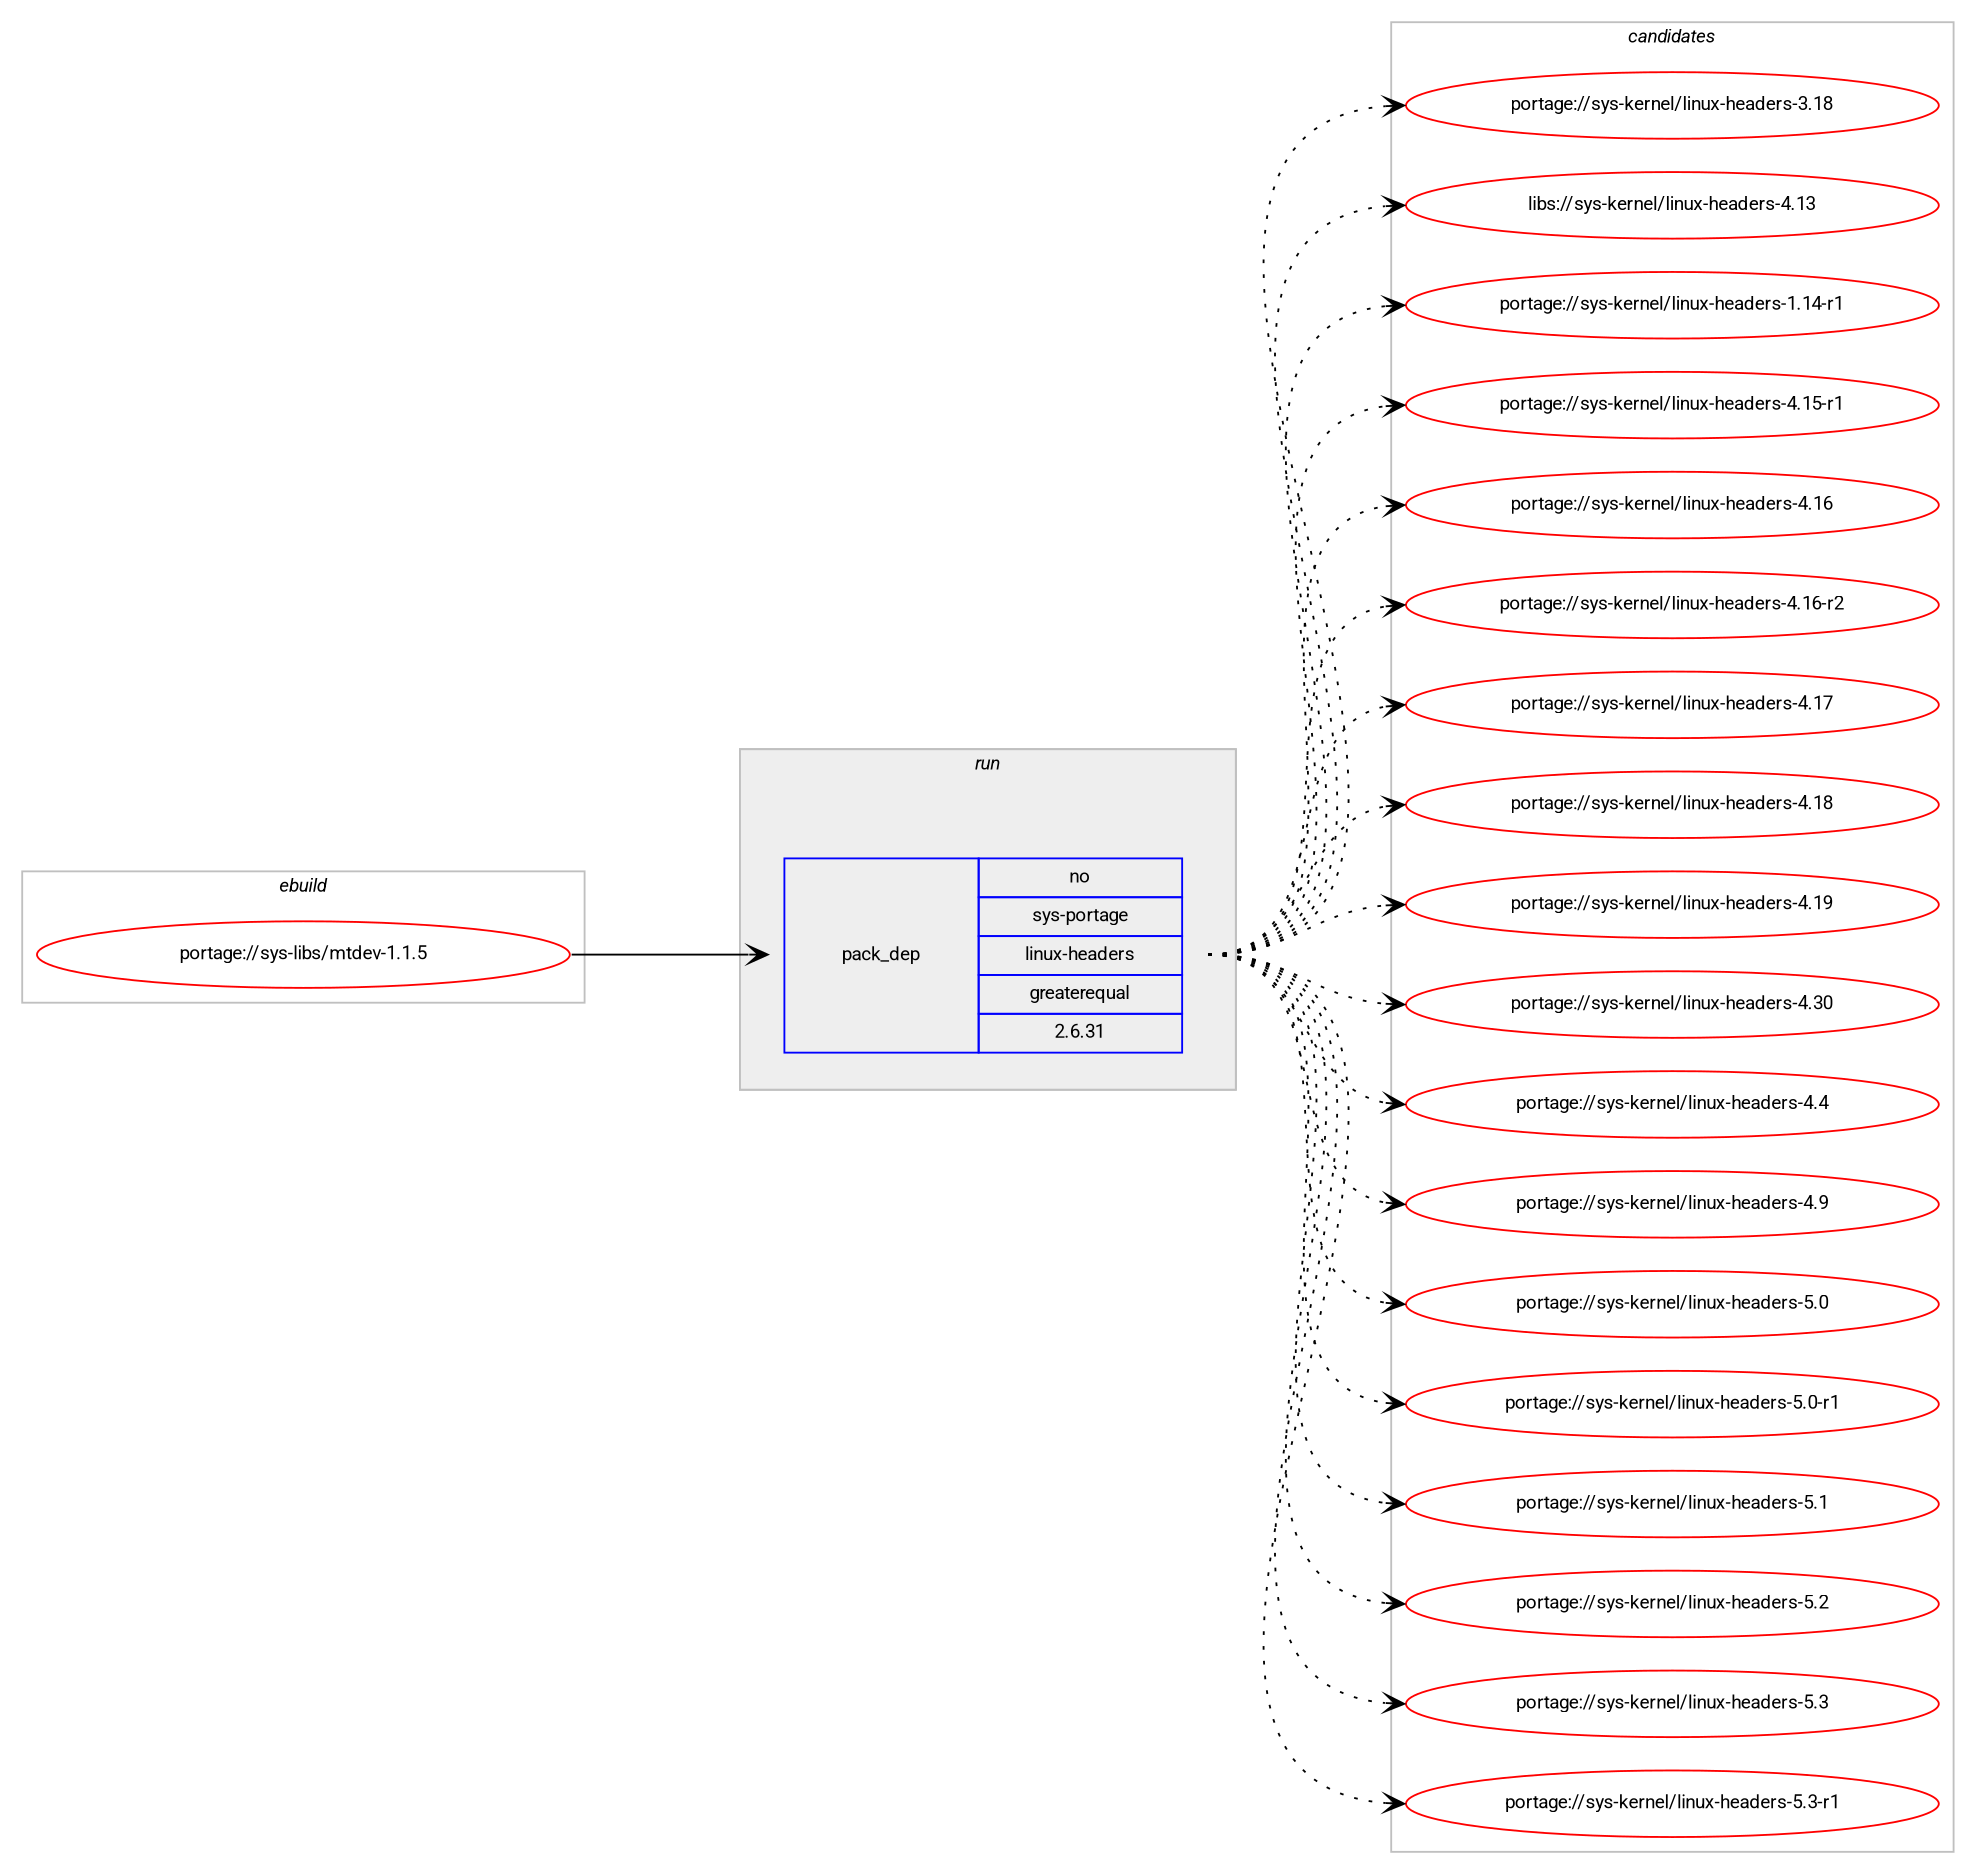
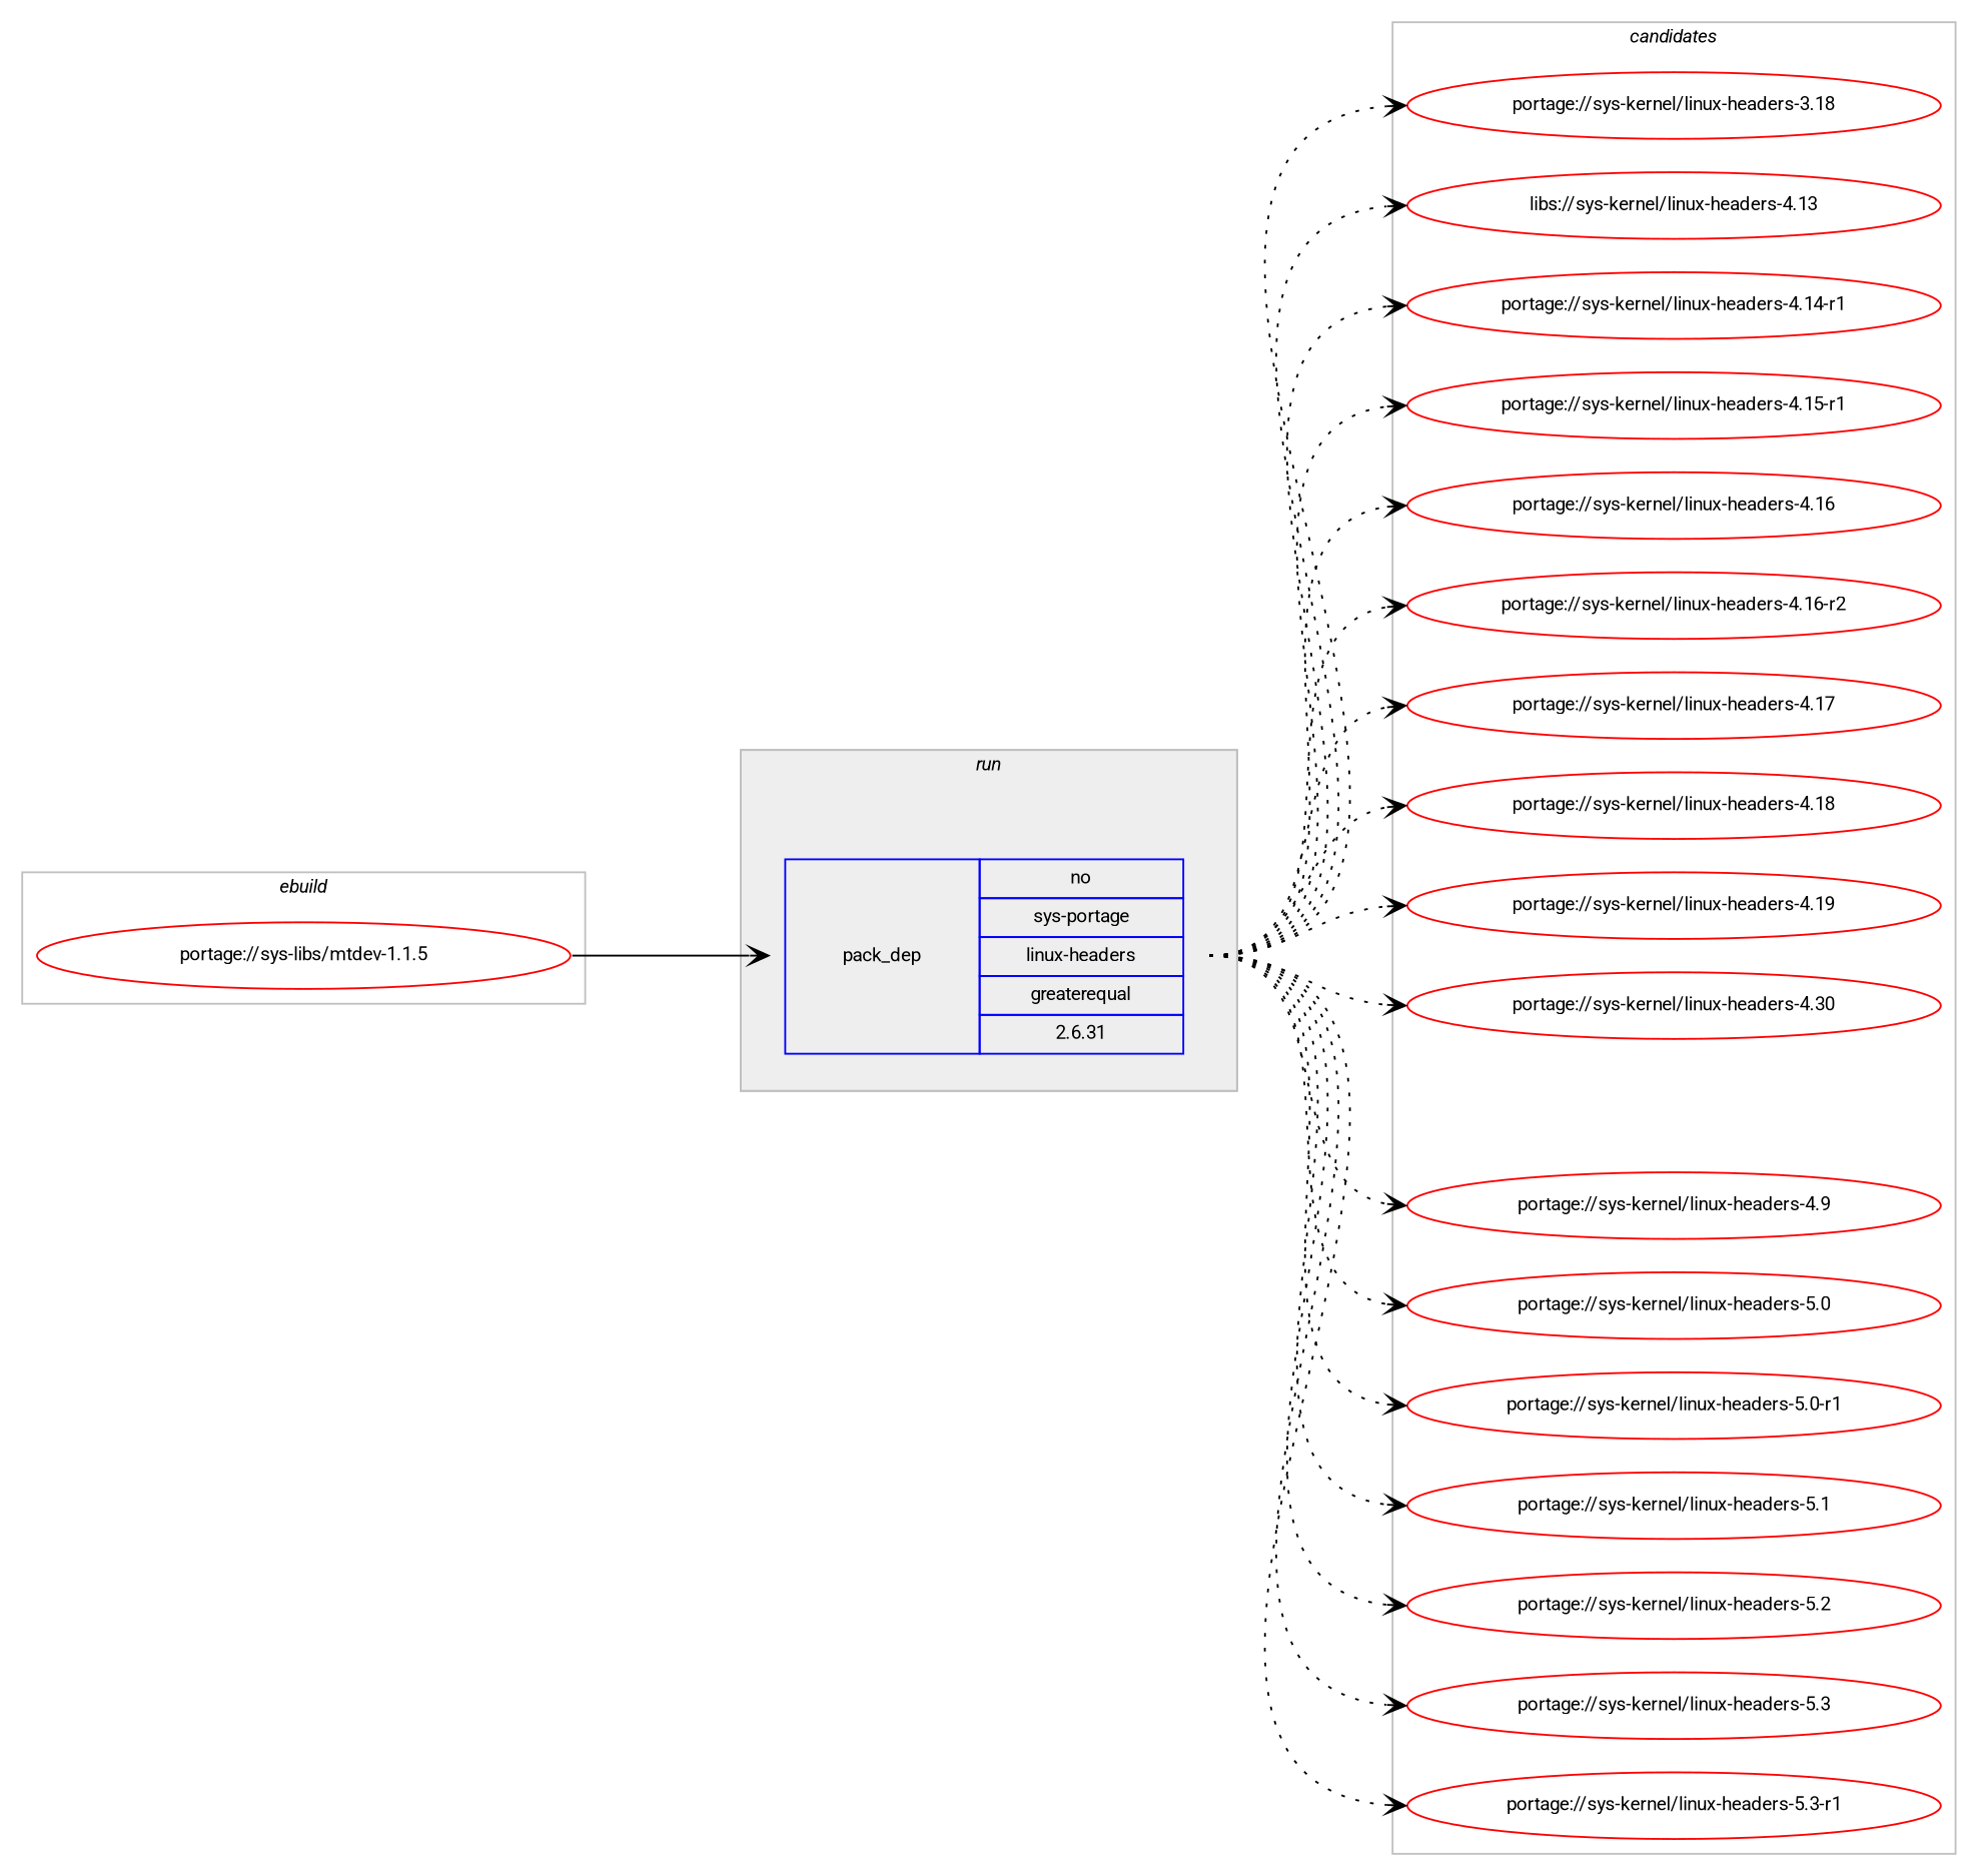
  digraph {
    compound=true
    concentrate=true
    fontname=Roboto
    fontsize=10
    newrank=true
    rankdir=LR
    ranksep=1.5
    node [color=red fontname=Roboto fontsize=10]
    edge [arrowhead=vee fontname=Roboto headport=w style=dotted tailport=e weight=100]
    n1 [label="portage://sys-libs/mtdev-1.1.5" width=4]
    n2 [color=blue label=<<TABLE BORDER="0" CELLBORDER="1" CELLSPACING="0" CELLPADDING="4" WIDTH="220"><TR><TD ROWSPAN="6" CELLPADDING="30">pack_dep</TD></TR><TR><TD WIDTH="110">no</TD></TR><TR><TD>sys-portage</TD></TR><TR><TD>linux-headers</TD></TR><TR><TD>greaterequal</TD></TR><TR><TD>2.6.31</TD></TR></TABLE>> shape=none]
    n3 [label="portage://sys-kernel/linux-headers-3.18" width=4]
    n4 [label="libs://sys-kernel/linux-headers-4.13" width=4]
-   n5 [label="portage://sys-kernel/linux-headers-1.14-r1" width=4]
+   n5 [label="portage://sys-kernel/linux-headers-4.14-r1" width=4]
    n6 [label="portage://sys-kernel/linux-headers-4.15-r1" width=4]
    n7 [label="portage://sys-kernel/linux-headers-4.16" width=4]
    n8 [label="portage://sys-kernel/linux-headers-4.16-r2" width=4]
    n9 [label="portage://sys-kernel/linux-headers-4.17" width=4]
    n10 [label="portage://sys-kernel/linux-headers-4.18" width=4]
    n11 [label="portage://sys-kernel/linux-headers-4.19" width=4]
    n12 [label="portage://sys-kernel/linux-headers-4.30" width=4]
-   n13 [label="portage://sys-kernel/linux-headers-4.4" width=4]
    n14 [label="portage://sys-kernel/linux-headers-4.9" width=4]
    n15 [label="portage://sys-kernel/linux-headers-5.0" width=4]
    n16 [label="portage://sys-kernel/linux-headers-5.0-r1" width=4]
    n17 [label="portage://sys-kernel/linux-headers-5.1" width=4]
    n18 [label="portage://sys-kernel/linux-headers-5.2" width=4]
    n19 [label="portage://sys-kernel/linux-headers-5.3" width=4]
    n20 [label="portage://sys-kernel/linux-headers-5.3-r1" width=4]
    subgraph cluster_1 {
      color=gray
      label=<<i>ebuild</i>>
      rank=same
      n1
    }
    subgraph cluster_2 {
      color=gray
      label=<<i>dependencies</i>>
      subgraph cluster_3 {
        color=gray
        fillcolor="#eeeeee"
        label=<<i>compile</i>>
        style=filled
        subgraph sub_4 {
          color=gray
          fillcolor="#eeeeee"
          label=<<i>compile</i>>
          style=filled
          n2
        }
      }
      subgraph cluster_5 {
        color=gray
        fillcolor="#eeeeee"
        label=<<i>compile and run</i>>
        style=filled
      }
      subgraph cluster_6 {
        color=gray
        fillcolor="#eeeeee"
        label=<<i>run</i>>
        style=filled
      }
    }
    subgraph cluster_7 {
      color=gray
      label=<<i>candidates</i>>
      rank=same
      subgraph sub_8 {
        color=black
        label=<<i>candidates</i>>
        nodesep=1
        rank=same
        n3
        n4
        n5
        n6
        n7
        n8
        n9
        n10
        n11
        n12
-       n13
        n14
        n15
        n16
        n17
        n18
        n19
        n20
      }
    }
    n1 -> n2 [style=solid weight=20]
    n2 -> n3
    n2 -> n4
    n2 -> n5
    n2 -> n6
    n2 -> n7
    n2 -> n8
    n2 -> n9
    n2 -> n10
    n2 -> n11
    n2 -> n12
-   n2 -> n13
    n2 -> n14
    n2 -> n15
    n2 -> n16
    n2 -> n17
    n2 -> n18
    n2 -> n19
    n2 -> n20
  }
